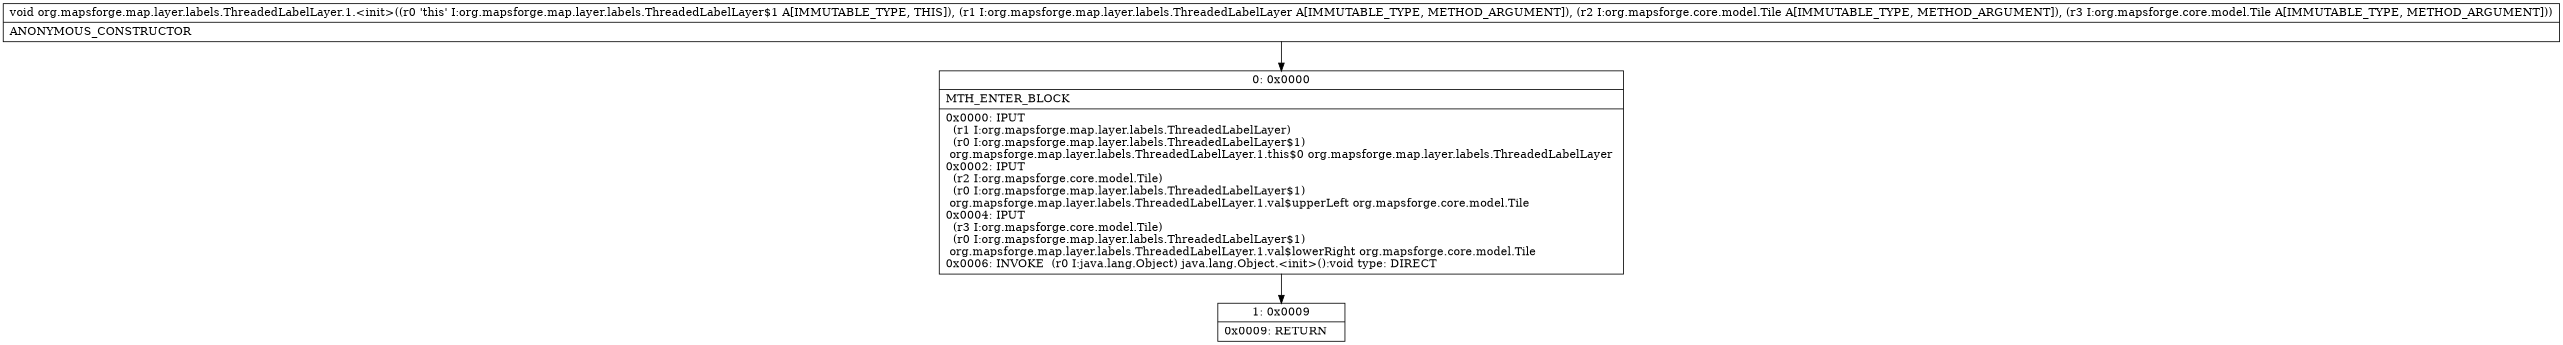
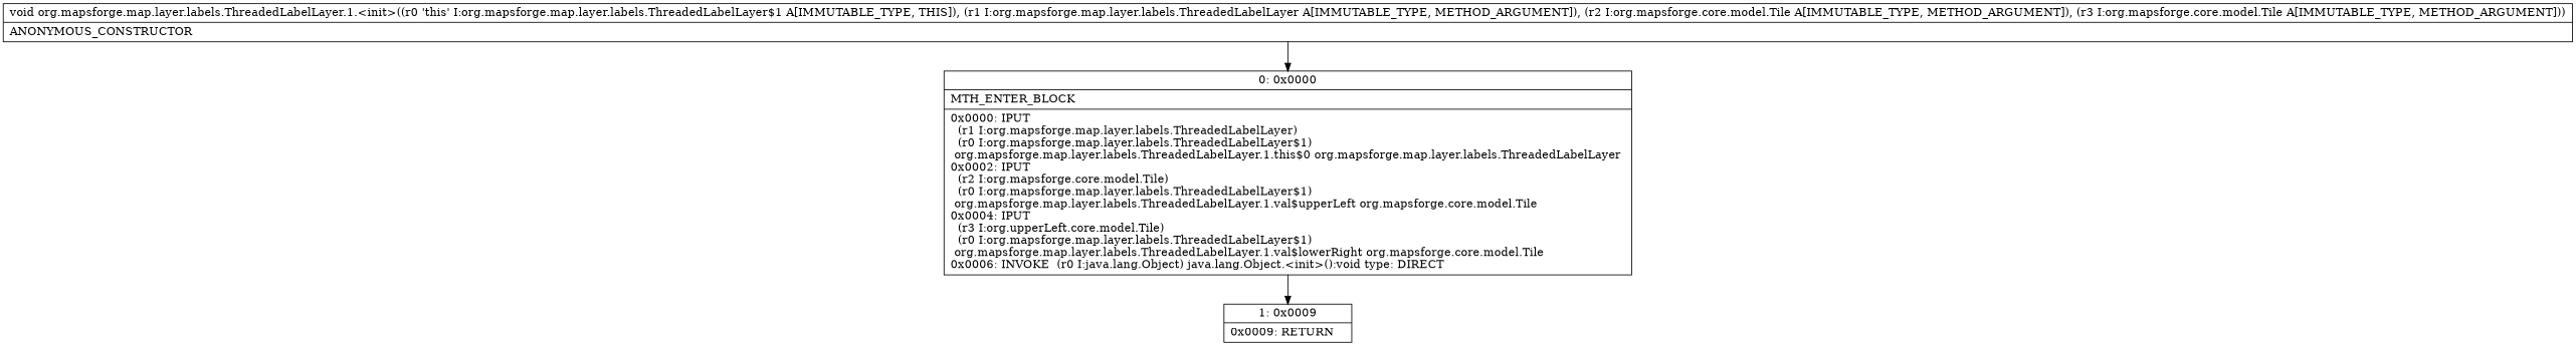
  digraph {
    node [shape=record]
-   n1 [label="{0\:\ 0x0000|MTH_ENTER_BLOCK\l|0x0000: IPUT  \l  (r1 I:org.mapsforge.map.layer.labels.ThreadedLabelLayer)\l  (r0 I:org.mapsforge.map.layer.labels.ThreadedLabelLayer$1)\l org.mapsforge.map.layer.labels.ThreadedLabelLayer.1.this$0 org.mapsforge.map.layer.labels.ThreadedLabelLayer \l0x0002: IPUT  \l  (r2 I:org.mapsforge.core.model.Tile)\l  (r0 I:org.mapsforge.map.layer.labels.ThreadedLabelLayer$1)\l org.mapsforge.map.layer.labels.ThreadedLabelLayer.1.val$upperLeft org.mapsforge.core.model.Tile \l0x0004: IPUT  \l  (r3 I:org.mapsforge.core.model.Tile)\l  (r0 I:org.mapsforge.map.layer.labels.ThreadedLabelLayer$1)\l org.mapsforge.map.layer.labels.ThreadedLabelLayer.1.val$lowerRight org.mapsforge.core.model.Tile \l0x0006: INVOKE  (r0 I:java.lang.Object) java.lang.Object.\<init\>():void type: DIRECT \l}"]
+   n1 [label="{0\:\ 0x0000|MTH_ENTER_BLOCK\l|0x0000: IPUT  \l  (r1 I:org.mapsforge.map.layer.labels.ThreadedLabelLayer)\l  (r0 I:org.mapsforge.map.layer.labels.ThreadedLabelLayer$1)\l org.mapsforge.map.layer.labels.ThreadedLabelLayer.1.this$0 org.mapsforge.map.layer.labels.ThreadedLabelLayer \l0x0002: IPUT  \l  (r2 I:org.mapsforge.core.model.Tile)\l  (r0 I:org.mapsforge.map.layer.labels.ThreadedLabelLayer$1)\l org.mapsforge.map.layer.labels.ThreadedLabelLayer.1.val$upperLeft org.mapsforge.core.model.Tile \l0x0004: IPUT  \l  (r3 I:org.upperLeft.core.model.Tile)\l  (r0 I:org.mapsforge.map.layer.labels.ThreadedLabelLayer$1)\l org.mapsforge.map.layer.labels.ThreadedLabelLayer.1.val$lowerRight org.mapsforge.core.model.Tile \l0x0006: INVOKE  (r0 I:java.lang.Object) java.lang.Object.\<init\>():void type: DIRECT \l}"]
    n2 [label="{1\:\ 0x0009|0x0009: RETURN   \l}"]
    n3 [label="{void org.mapsforge.map.layer.labels.ThreadedLabelLayer.1.\<init\>((r0 'this' I:org.mapsforge.map.layer.labels.ThreadedLabelLayer$1 A[IMMUTABLE_TYPE, THIS]), (r1 I:org.mapsforge.map.layer.labels.ThreadedLabelLayer A[IMMUTABLE_TYPE, METHOD_ARGUMENT]), (r2 I:org.mapsforge.core.model.Tile A[IMMUTABLE_TYPE, METHOD_ARGUMENT]), (r3 I:org.mapsforge.core.model.Tile A[IMMUTABLE_TYPE, METHOD_ARGUMENT]))  | ANONYMOUS_CONSTRUCTOR\l}"]
    n1 -> n2
    n3 -> n1
  }
